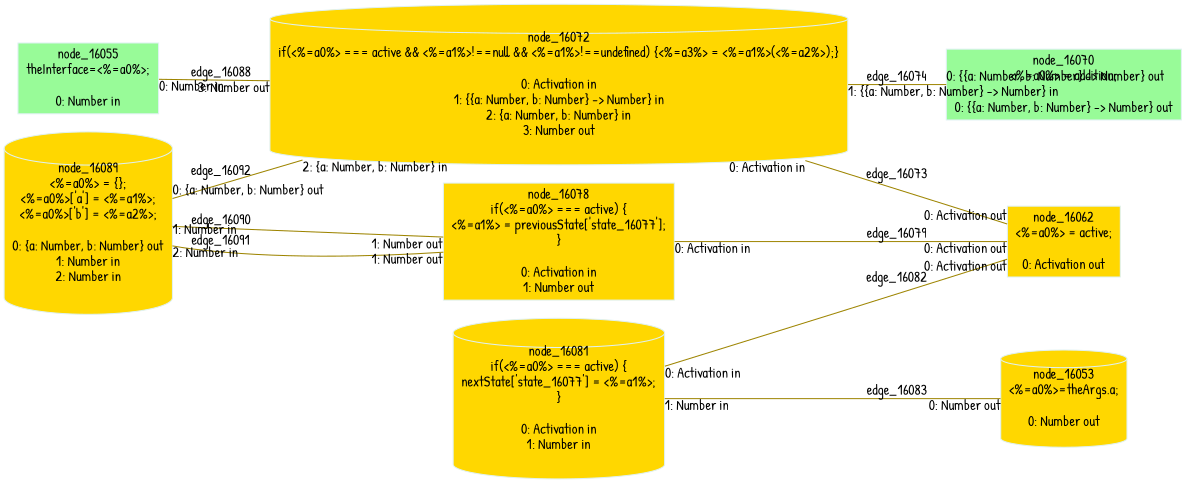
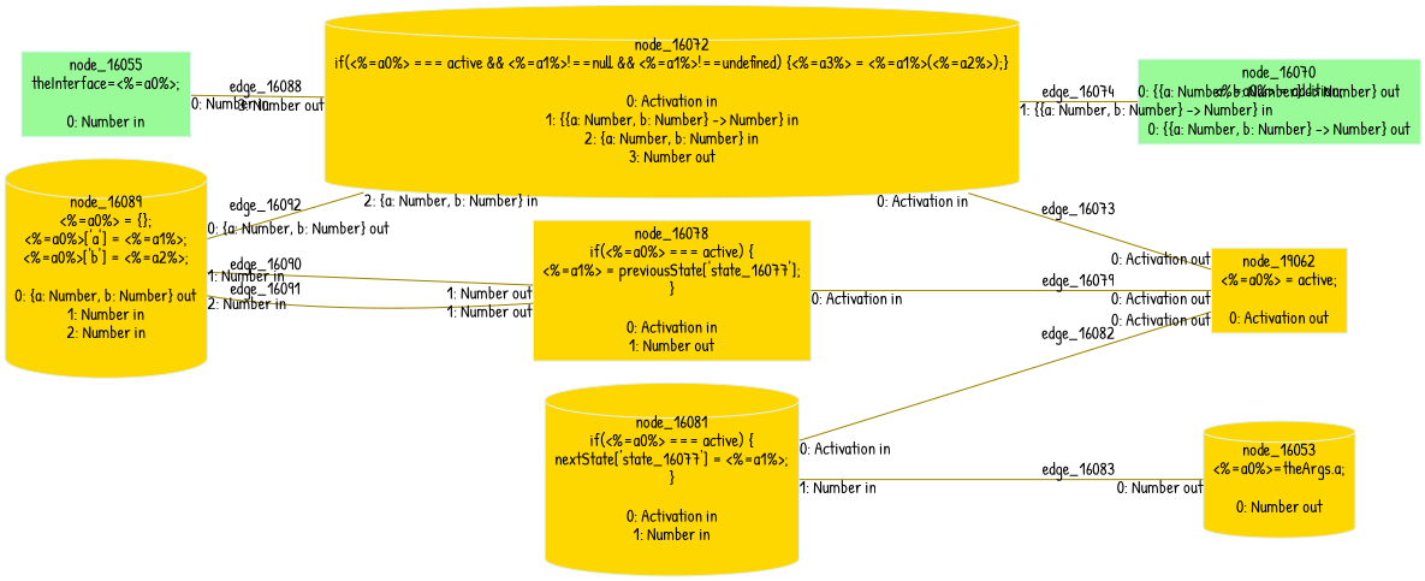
  digraph {
    rankdir=LR
    fontname="Patrick Hand"
    node [color="#dff1f2" fontname="Patrick Hand" shape=cylinder style=filled fillcolor=gold]
    edge [arrowHead=none arrowsize=1 color="#9d8400" dir=none fontname="Patrick Hand" headlabel="0: Activation out" taillabel="0: Activation in"]
    n1 [label="node_16053\n<%=a0%>=theArgs.a;\n\n0: Number out"]
    n2 [label="node_16055\ntheInterface=<%=a0%>;\n\n0: Number in" shape=box fillcolor=palegreen]
    n3 [label="node_16072\nif(<%=a0%> === active && <%=a1%>!==null && <%=a1%>!==undefined) {<%=a3%> = <%=a1%>(<%=a2%>);}\n\n0: Activation in\n1: {{a: Number, b: Number} -> Number} in\n2: {a: Number, b: Number} in\n3: Number out"]
-   n4 [label="node_16062\n<%=a0%> = active;\n\n0: Activation out" shape=box]
+   n4 [label="node_19062\n<%=a0%> = active;\n\n0: Activation out" shape=box]
    n5 [label="node_16070\n<%=a0%> = addition;\n\n0: {{a: Number, b: Number} -> Number} out" shape=box fillcolor=palegreen]
    n6 [label="node_16078\nif(<%=a0%> === active) {\n<%=a1%> = previousState['state_16077'];\n}\n\n0: Activation in\n1: Number out" shape=box]
    n7 [label="node_16081\nif(<%=a0%> === active) {\nnextState['state_16077'] = <%=a1%>;\n}\n\n0: Activation in\n1: Number in"]
    n8 [label="node_16089\n<%=a0%> = {};\n<%=a0%>['a'] = <%=a1%>;\n<%=a0%>['b'] = <%=a2%>;\n\n0: {a: Number, b: Number} out\n1: Number in\n2: Number in"]
    n2 -> n3 [headlabel="3: Number out" label=edge_16088 taillabel="0: Number in"]
    n3 -> n4 [label=edge_16073]
    n3 -> n5 [headlabel="0: {{a: Number, b: Number} -> Number} out" label=edge_16074 taillabel="1: {{a: Number, b: Number} -> Number} in"]
    n6 -> n4 [label=edge_16079]
    n7 -> n1 [headlabel="0: Number out" label=edge_16083 taillabel="1: Number in"]
    n7 -> n4 [label=edge_16082]
    n8 -> n3 [headlabel="2: {a: Number, b: Number} in" label=edge_16092 taillabel="0: {a: Number, b: Number} out"]
    n8 -> n6 [headlabel="1: Number out" label=edge_16090 taillabel="1: Number in"]
    n8 -> n6 [headlabel="1: Number out" label=edge_16091 taillabel="2: Number in"]
  }
